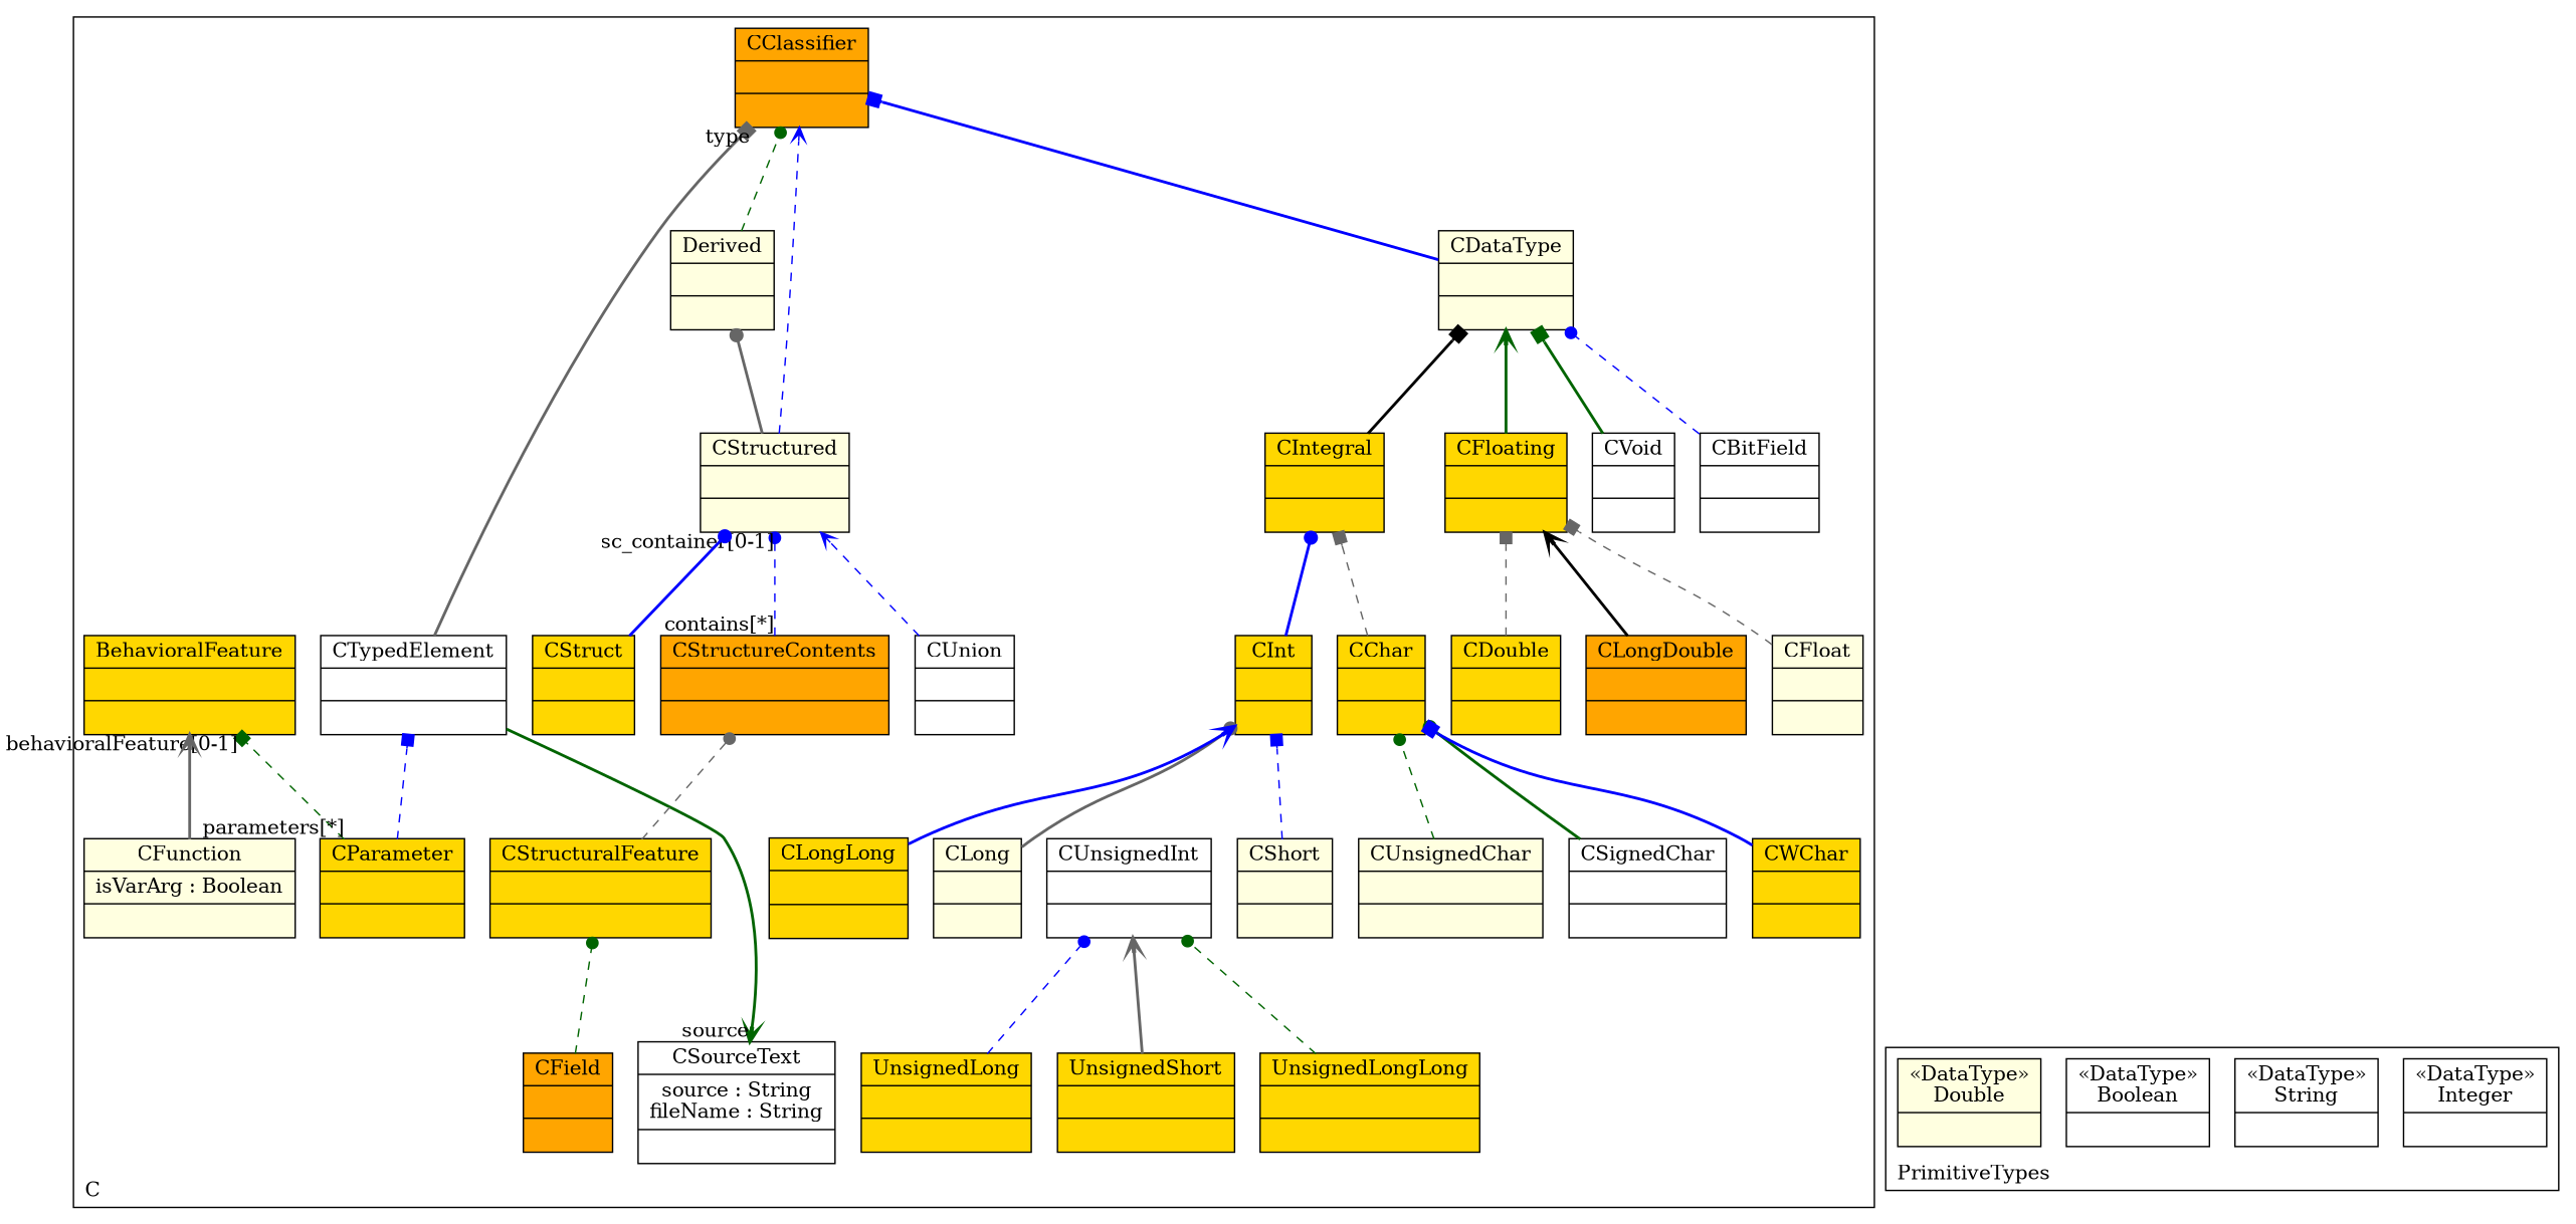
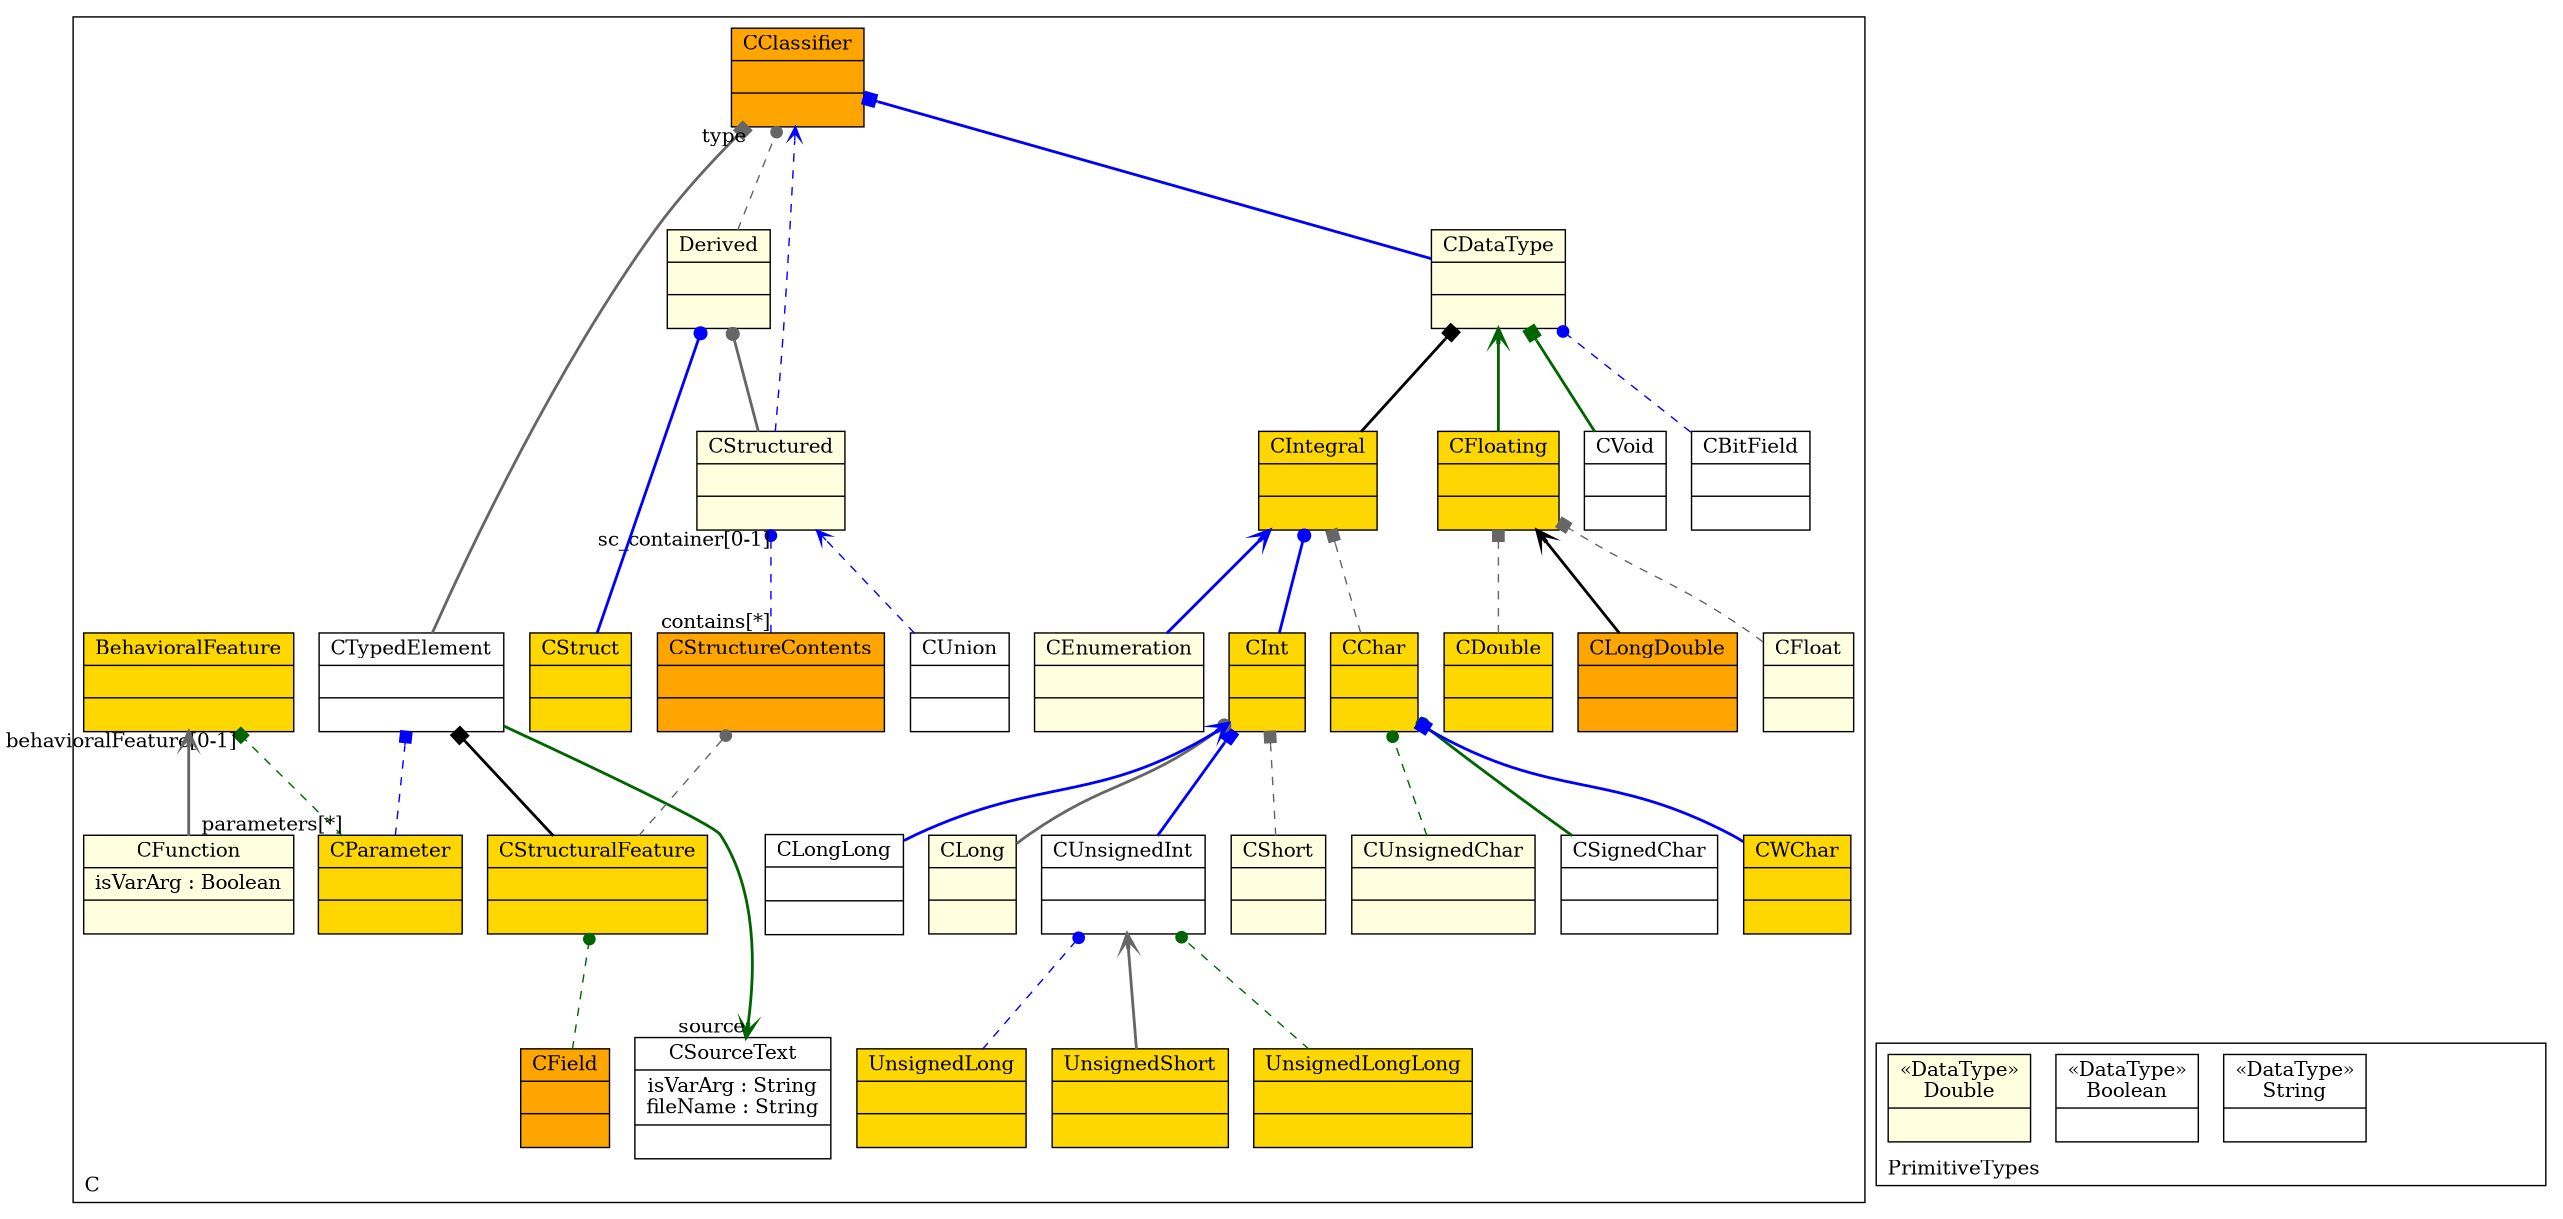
  digraph {
    compound=true
    labeljust=l
    labelloc=t
    nodeSep=0.75
    rankdir=BT
    node [fillcolor=gold shape=record style=filled]
    edge [arrowhead=box color=blue constraint=true group=CClassifier minlen=2 style=bold]
    n1 [fillcolor=lightyellow label="{CDataType| | }"]
    n2 [fillcolor=orange label="{CClassifier| | }"]
    n3 [label="{CIntegral| | }"]
    n4 [label="{CFloating| | }"]
    n5 [fillcolor=white label="{CBitField| | }"]
    n6 [fillcolor=white label="{CVoid| | }"]
+   n7 [fillcolor=lightyellow label="{CEnumeration| | }"]
    n8 [label="{CInt| | }"]
    n9 [label="{CChar| | }"]
    n10 [label="{CDouble| | }"]
    n11 [fillcolor=lightyellow label="{CFloat| | }"]
    n12 [fillcolor=orange label="{CLongDouble| | }"]
    n13 [fillcolor=white label="{CUnsignedInt| | }"]
    n14 [fillcolor=lightyellow label="{CLong| | }"]
-   n15 [label="{CLongLong| | }"]
+   n15 [fillcolor=white label="{CLongLong| | }"]
    n16 [fillcolor=lightyellow label="{CShort| | }"]
    n17 [fillcolor=white label="{CSignedChar| | }"]
    n18 [fillcolor=lightyellow label="{CUnsignedChar| | }"]
    n19 [label="{CWChar| | }"]
    n20 [label="{UnsignedLong| | }"]
    n21 [label="{UnsignedLongLong| | }"]
    n22 [label="{UnsignedShort| | }"]
    n23 [fillcolor=lightyellow label="{Derived| | }"]
    n24 [fillcolor=orange label="{CStructureContents| | }"]
    n25 [fillcolor=lightyellow label="{CStructured| | }"]
    n26 [label="{CStruct| | }"]
    n27 [fillcolor=white label="{CUnion| | }"]
-   n28 [fillcolor=white label="{CSourceText|source : String\nfileName : String| }"]
+   n28 [fillcolor=white label="{CSourceText|isVarArg : String\nfileName : String| }"]
    n29 [fillcolor=white label="{CTypedElement| | }"]
    n30 [label="{CStructuralFeature| | }"]
    n31 [fillcolor=orange label="{CField| | }"]
    n32 [label="{CParameter| | }"]
    n33 [label="{BehavioralFeature| | }"]
    n34 [fillcolor=lightyellow label="{CFunction|isVarArg : Boolean| }"]
-   n35 [fillcolor=white label="{&#171;DataType&#187;\nInteger|}"]
    n36 [fillcolor=white label="{&#171;DataType&#187;\nString|}"]
    n37 [fillcolor=white label="{&#171;DataType&#187;\nBoolean|}"]
    n38 [fillcolor=lightyellow label="{&#171;DataType&#187;\nDouble|}"]
    subgraph cluster_1 {
      color=black
      label=C
      n1
      n2
      n3
      n4
      n5
      n6
+     n7
      n8
      n9
      n10
      n11
      n12
      n13
      n14
      n15
      n16
      n17
      n18
      n19
      n20
      n21
      n22
      n23
      n24
      n25
      n26
      n27
      n28
      n29
      n30
      n31
      n32
      n33
      n34
    }
    subgraph cluster_2 {
      color=black
      label=PrimitiveTypes
-     n35
      n36
      n37
      n38
    }
    n1 -> n2
    n3 -> n1 [color=black group=CDataType]
    n4 -> n1 [arrowhead=vee color=darkgreen group=CDataType]
    n5 -> n1 [arrowhead=dot group=CDataType style=dashed]
    n6 -> n1 [color=darkgreen group=CDataType]
+   n7 -> n3 [arrowhead=vee group=CIntegral]
    n8 -> n3 [arrowhead=dot group=CIntegral]
    n9 -> n3 [color=gray40 group=CIntegral style=dashed]
    n10 -> n4 [color=gray40 group=CFloating style=dashed]
    n11 -> n4 [color=gray40 group=CFloating style=dashed]
    n12 -> n4 [arrowhead=vee color=black group=CFloating]
+   n13 -> n8 [group=CInt]
    n14 -> n8 [arrowhead=dot color=gray40 group=CInt]
    n15 -> n8 [arrowhead=vee group=CInt]
-   n16 -> n8 [group=CInt style=dashed]
+   n16 -> n8 [color=gray40 group=CInt style=dashed]
    n17 -> n9 [arrowhead=dot color=darkgreen group=CChar]
    n18 -> n9 [arrowhead=dot color=darkgreen group=CChar style=dashed]
    n19 -> n9 [group=CChar]
    n20 -> n13 [arrowhead=dot group=CUnsignedInt style=dashed]
    n21 -> n13 [arrowhead=dot color=darkgreen group=CUnsignedInt style=dashed]
    n22 -> n13 [arrowhead=vee color=gray40 group=CUnsignedInt]
-   n23 -> n2 [arrowhead=dot color=darkgreen style=dashed]
+   n23 -> n2 [arrowhead=dot color=gray40 style=dashed]
    n24 -> n25 [arrowhead=dot arrowtail=none group=CStructured headlabel="sc_container[0-1]" style=dashed taillabel="contains[*]"]
    n25 -> n2 [arrowhead=vee style=dashed]
    n25 -> n23 [arrowhead=dot color=gray40 group=CStructureContents]
-   n26 -> n25 [arrowhead=dot group=CStructured]
+   n26 -> n23 [arrowhead=dot group=CStructured]
    n27 -> n25 [arrowhead=vee group=CStructured style=dashed]
    n29 -> n2 [arrowtail=none color=gray40 constraint=false headlabel=type]
    n29 -> n28 [arrowhead=vee arrowtail=none color=darkgreen constraint=false group=CSourceText headlabel=source]
    n30 -> n24 [arrowhead=dot color=gray40 group=CStructureContents style=dashed]
+   n30 -> n29 [color=black group=CTypedElement]
    n31 -> n30 [arrowhead=dot color=darkgreen group=CStructuralFeature style=dashed]
    n32 -> n29 [group=CTypedElement style=dashed]
    n32 -> n33 [arrowtail=none color=darkgreen group=BehavioralFeature headlabel="behavioralFeature[0-1]" style=dashed taillabel="parameters[*]"]
    n34 -> n33 [arrowhead=vee color=gray40 group=BehavioralFeature]
  }
